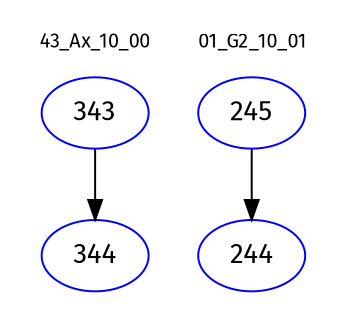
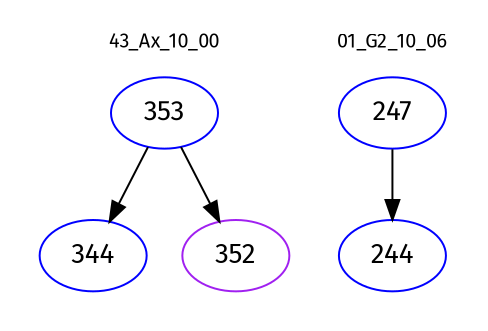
  digraph {
    fontname="Fira Sans"
    node [color=blue fontname="Fira Sans"]
    edge [color=black fontname="Fira Sans"]
-   n1 [label=343]
+   n1 [label=353]
    n2 [label=344]
-   n4 [label=245]
+   n3 [color=purple label=352]
+   n4 [label=247]
    n5 [label=244]
    subgraph cluster_1 {
      color=white
      fontsize=10
      label="43_Ax_10_00"
      n1
      n2
+     n3
    }
    subgraph cluster_2 {
      color=white
      fontsize=10
-     label="01_G2_10_01"
+     label="01_G2_10_06"
      n4
      n5
    }
    n1 -> n2
+   n1 -> n3
    n4 -> n5
  }
